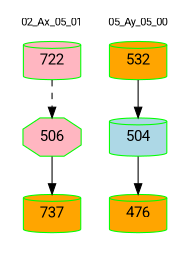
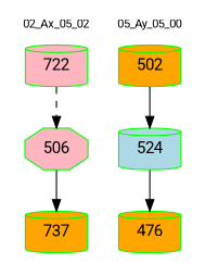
  digraph {
    fontname=Roboto
    node [color=green fillcolor=orange fontname=Roboto shape=cylinder style=filled]
    edge [color=black fontname=Roboto style=solid]
    n1 [fillcolor=lightpink label=722]
    n2 [fillcolor=lightpink label=506 shape=octagon]
    n3 [label=737]
-   n4 [label=532]
-   n5 [fillcolor=lightblue label=504]
+   n4 [label=502]
+   n5 [fillcolor=lightblue label=524]
    n6 [label=476]
    subgraph cluster_1 {
      color=white
      fontsize=10
-     label="02_Ax_05_01"
+     label="02_Ax_05_02"
      n1
      n2
      n3
    }
    subgraph cluster_2 {
      color=white
      fontsize=10
      label="05_Ay_05_00"
      n4
      n5
      n6
    }
    n1 -> n2 [style=dashed]
    n2 -> n3
    n4 -> n5
    n5 -> n6
  }
